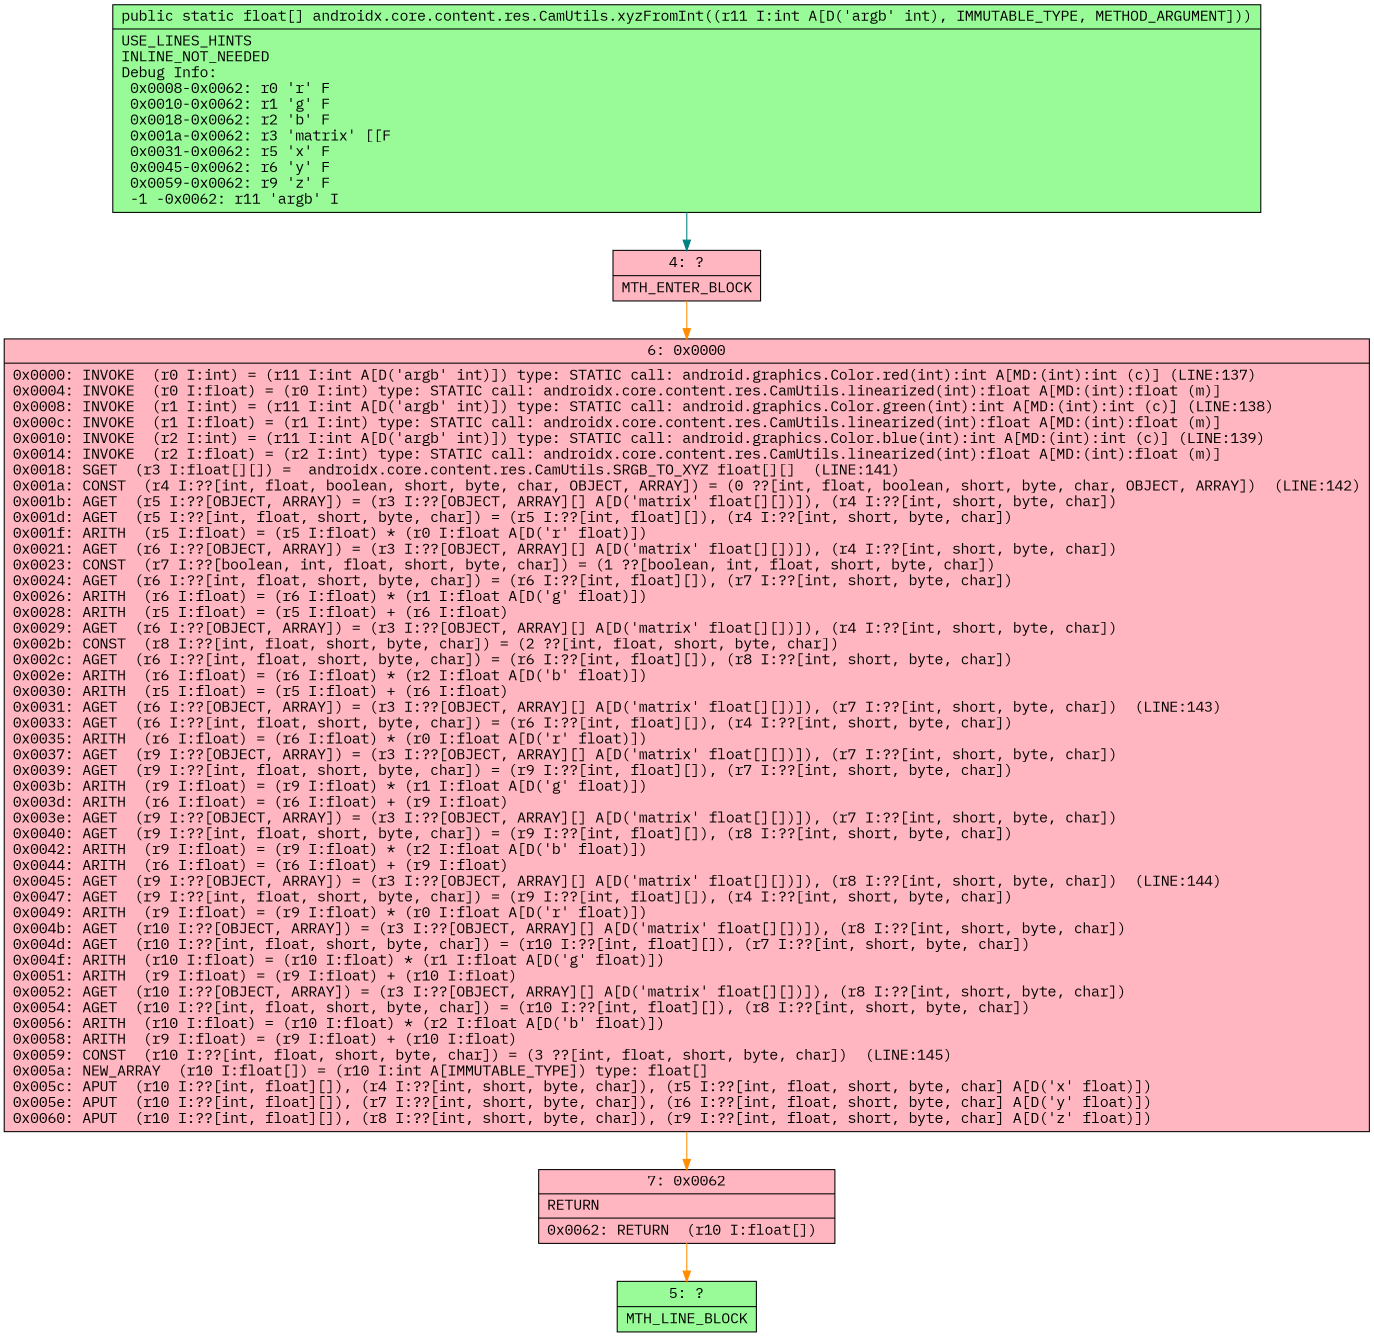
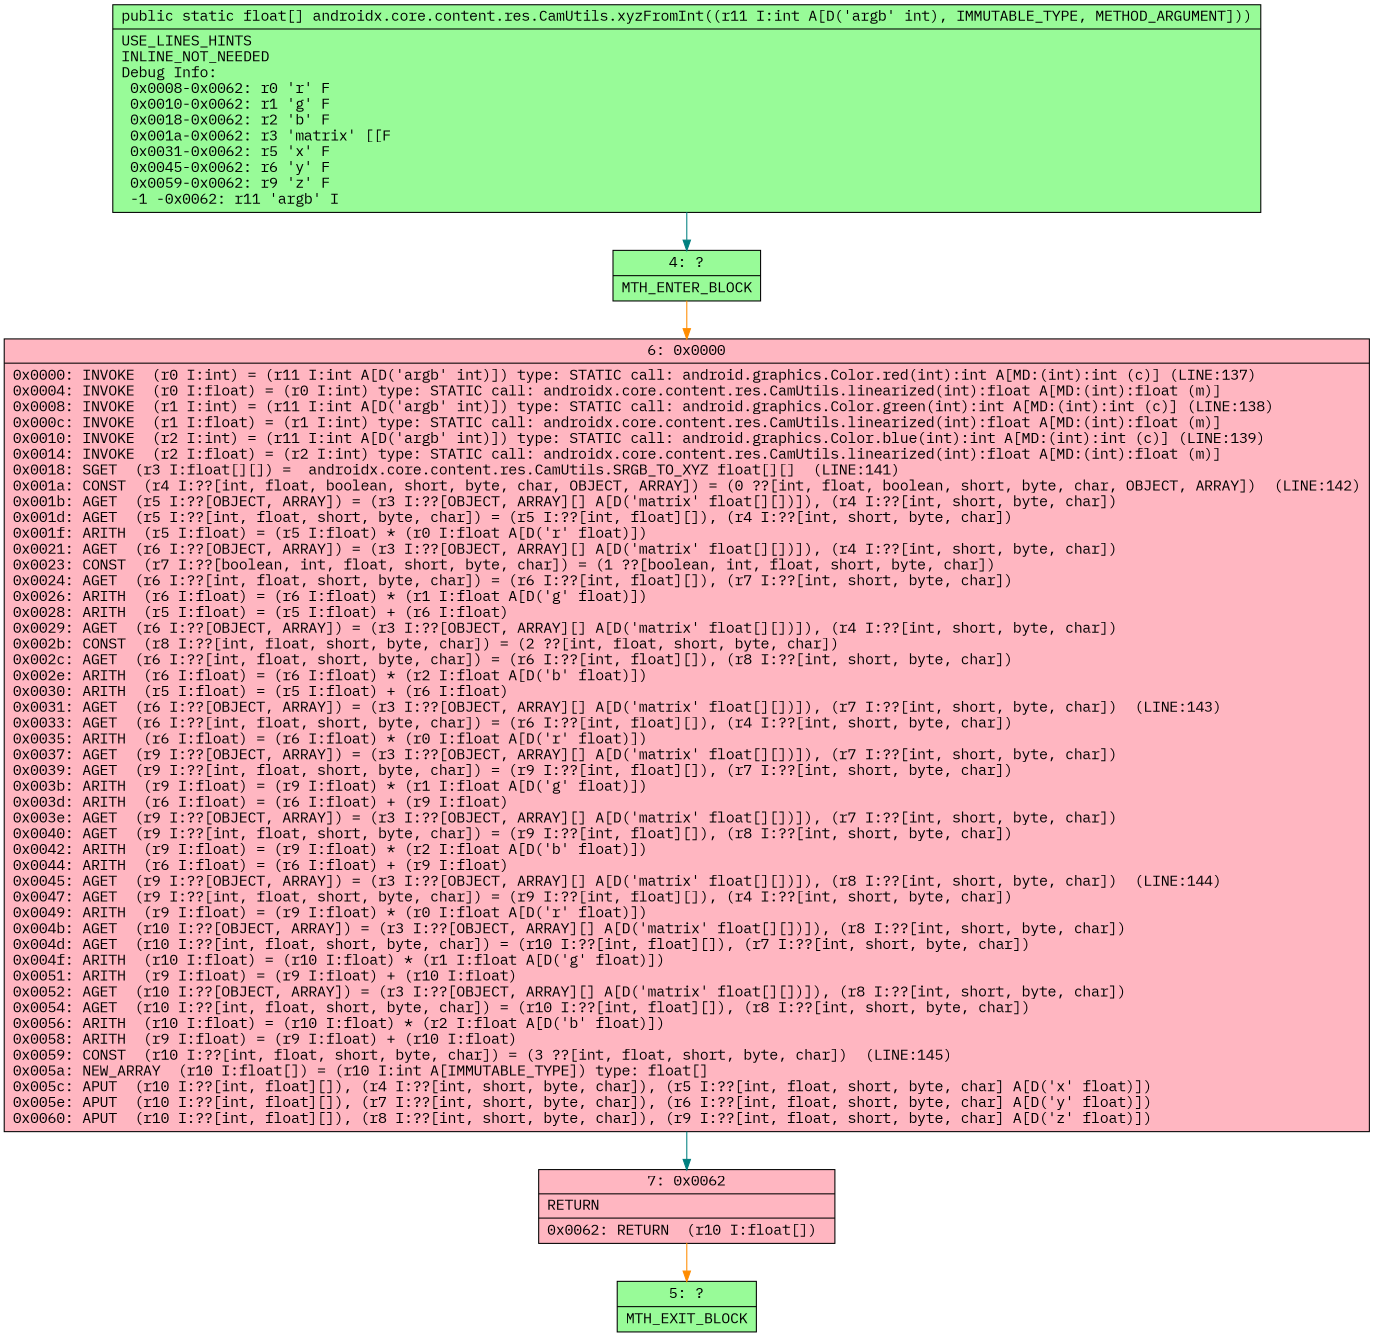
  digraph {
    fontname="IBM Plex Mono"
    node [fillcolor=lightpink fontname="IBM Plex Mono" shape=record style=filled]
    edge [color=darkorange fontname="IBM Plex Mono"]
-   n1 [label="{4\:\ ?|MTH_ENTER_BLOCK\l}"]
+   n1 [fillcolor=palegreen label="{4\:\ ?|MTH_ENTER_BLOCK\l}"]
    n2 [label="{6\:\ 0x0000|0x0000: INVOKE  (r0 I:int) = (r11 I:int A[D('argb' int)]) type: STATIC call: android.graphics.Color.red(int):int A[MD:(int):int (c)] (LINE:137)\l0x0004: INVOKE  (r0 I:float) = (r0 I:int) type: STATIC call: androidx.core.content.res.CamUtils.linearized(int):float A[MD:(int):float (m)]\l0x0008: INVOKE  (r1 I:int) = (r11 I:int A[D('argb' int)]) type: STATIC call: android.graphics.Color.green(int):int A[MD:(int):int (c)] (LINE:138)\l0x000c: INVOKE  (r1 I:float) = (r1 I:int) type: STATIC call: androidx.core.content.res.CamUtils.linearized(int):float A[MD:(int):float (m)]\l0x0010: INVOKE  (r2 I:int) = (r11 I:int A[D('argb' int)]) type: STATIC call: android.graphics.Color.blue(int):int A[MD:(int):int (c)] (LINE:139)\l0x0014: INVOKE  (r2 I:float) = (r2 I:int) type: STATIC call: androidx.core.content.res.CamUtils.linearized(int):float A[MD:(int):float (m)]\l0x0018: SGET  (r3 I:float[][]) =  androidx.core.content.res.CamUtils.SRGB_TO_XYZ float[][]  (LINE:141)\l0x001a: CONST  (r4 I:??[int, float, boolean, short, byte, char, OBJECT, ARRAY]) = (0 ??[int, float, boolean, short, byte, char, OBJECT, ARRAY])  (LINE:142)\l0x001b: AGET  (r5 I:??[OBJECT, ARRAY]) = (r3 I:??[OBJECT, ARRAY][] A[D('matrix' float[][])]), (r4 I:??[int, short, byte, char]) \l0x001d: AGET  (r5 I:??[int, float, short, byte, char]) = (r5 I:??[int, float][]), (r4 I:??[int, short, byte, char]) \l0x001f: ARITH  (r5 I:float) = (r5 I:float) * (r0 I:float A[D('r' float)]) \l0x0021: AGET  (r6 I:??[OBJECT, ARRAY]) = (r3 I:??[OBJECT, ARRAY][] A[D('matrix' float[][])]), (r4 I:??[int, short, byte, char]) \l0x0023: CONST  (r7 I:??[boolean, int, float, short, byte, char]) = (1 ??[boolean, int, float, short, byte, char]) \l0x0024: AGET  (r6 I:??[int, float, short, byte, char]) = (r6 I:??[int, float][]), (r7 I:??[int, short, byte, char]) \l0x0026: ARITH  (r6 I:float) = (r6 I:float) * (r1 I:float A[D('g' float)]) \l0x0028: ARITH  (r5 I:float) = (r5 I:float) + (r6 I:float) \l0x0029: AGET  (r6 I:??[OBJECT, ARRAY]) = (r3 I:??[OBJECT, ARRAY][] A[D('matrix' float[][])]), (r4 I:??[int, short, byte, char]) \l0x002b: CONST  (r8 I:??[int, float, short, byte, char]) = (2 ??[int, float, short, byte, char]) \l0x002c: AGET  (r6 I:??[int, float, short, byte, char]) = (r6 I:??[int, float][]), (r8 I:??[int, short, byte, char]) \l0x002e: ARITH  (r6 I:float) = (r6 I:float) * (r2 I:float A[D('b' float)]) \l0x0030: ARITH  (r5 I:float) = (r5 I:float) + (r6 I:float) \l0x0031: AGET  (r6 I:??[OBJECT, ARRAY]) = (r3 I:??[OBJECT, ARRAY][] A[D('matrix' float[][])]), (r7 I:??[int, short, byte, char])  (LINE:143)\l0x0033: AGET  (r6 I:??[int, float, short, byte, char]) = (r6 I:??[int, float][]), (r4 I:??[int, short, byte, char]) \l0x0035: ARITH  (r6 I:float) = (r6 I:float) * (r0 I:float A[D('r' float)]) \l0x0037: AGET  (r9 I:??[OBJECT, ARRAY]) = (r3 I:??[OBJECT, ARRAY][] A[D('matrix' float[][])]), (r7 I:??[int, short, byte, char]) \l0x0039: AGET  (r9 I:??[int, float, short, byte, char]) = (r9 I:??[int, float][]), (r7 I:??[int, short, byte, char]) \l0x003b: ARITH  (r9 I:float) = (r9 I:float) * (r1 I:float A[D('g' float)]) \l0x003d: ARITH  (r6 I:float) = (r6 I:float) + (r9 I:float) \l0x003e: AGET  (r9 I:??[OBJECT, ARRAY]) = (r3 I:??[OBJECT, ARRAY][] A[D('matrix' float[][])]), (r7 I:??[int, short, byte, char]) \l0x0040: AGET  (r9 I:??[int, float, short, byte, char]) = (r9 I:??[int, float][]), (r8 I:??[int, short, byte, char]) \l0x0042: ARITH  (r9 I:float) = (r9 I:float) * (r2 I:float A[D('b' float)]) \l0x0044: ARITH  (r6 I:float) = (r6 I:float) + (r9 I:float) \l0x0045: AGET  (r9 I:??[OBJECT, ARRAY]) = (r3 I:??[OBJECT, ARRAY][] A[D('matrix' float[][])]), (r8 I:??[int, short, byte, char])  (LINE:144)\l0x0047: AGET  (r9 I:??[int, float, short, byte, char]) = (r9 I:??[int, float][]), (r4 I:??[int, short, byte, char]) \l0x0049: ARITH  (r9 I:float) = (r9 I:float) * (r0 I:float A[D('r' float)]) \l0x004b: AGET  (r10 I:??[OBJECT, ARRAY]) = (r3 I:??[OBJECT, ARRAY][] A[D('matrix' float[][])]), (r8 I:??[int, short, byte, char]) \l0x004d: AGET  (r10 I:??[int, float, short, byte, char]) = (r10 I:??[int, float][]), (r7 I:??[int, short, byte, char]) \l0x004f: ARITH  (r10 I:float) = (r10 I:float) * (r1 I:float A[D('g' float)]) \l0x0051: ARITH  (r9 I:float) = (r9 I:float) + (r10 I:float) \l0x0052: AGET  (r10 I:??[OBJECT, ARRAY]) = (r3 I:??[OBJECT, ARRAY][] A[D('matrix' float[][])]), (r8 I:??[int, short, byte, char]) \l0x0054: AGET  (r10 I:??[int, float, short, byte, char]) = (r10 I:??[int, float][]), (r8 I:??[int, short, byte, char]) \l0x0056: ARITH  (r10 I:float) = (r10 I:float) * (r2 I:float A[D('b' float)]) \l0x0058: ARITH  (r9 I:float) = (r9 I:float) + (r10 I:float) \l0x0059: CONST  (r10 I:??[int, float, short, byte, char]) = (3 ??[int, float, short, byte, char])  (LINE:145)\l0x005a: NEW_ARRAY  (r10 I:float[]) = (r10 I:int A[IMMUTABLE_TYPE]) type: float[] \l0x005c: APUT  (r10 I:??[int, float][]), (r4 I:??[int, short, byte, char]), (r5 I:??[int, float, short, byte, char] A[D('x' float)]) \l0x005e: APUT  (r10 I:??[int, float][]), (r7 I:??[int, short, byte, char]), (r6 I:??[int, float, short, byte, char] A[D('y' float)]) \l0x0060: APUT  (r10 I:??[int, float][]), (r8 I:??[int, short, byte, char]), (r9 I:??[int, float, short, byte, char] A[D('z' float)]) \l}"]
    n3 [label="{7\:\ 0x0062|RETURN\l|0x0062: RETURN  (r10 I:float[]) \l}"]
-   n4 [fillcolor=palegreen label="{5\:\ ?|MTH_LINE_BLOCK\l}"]
+   n4 [fillcolor=palegreen label="{5\:\ ?|MTH_EXIT_BLOCK\l}"]
    n5 [fillcolor=palegreen label="{public static float[] androidx.core.content.res.CamUtils.xyzFromInt((r11 I:int A[D('argb' int), IMMUTABLE_TYPE, METHOD_ARGUMENT]))  | USE_LINES_HINTS\lINLINE_NOT_NEEDED\lDebug Info:\l  0x0008\-0x0062: r0 'r' F\l  0x0010\-0x0062: r1 'g' F\l  0x0018\-0x0062: r2 'b' F\l  0x001a\-0x0062: r3 'matrix' [[F\l  0x0031\-0x0062: r5 'x' F\l  0x0045\-0x0062: r6 'y' F\l  0x0059\-0x0062: r9 'z' F\l  \-1 \-0x0062: r11 'argb' I\l}"]
    n1 -> n2
-   n2 -> n3
+   n2 -> n3 [color=teal]
    n3 -> n4
    n5 -> n1 [color=teal]
  }
